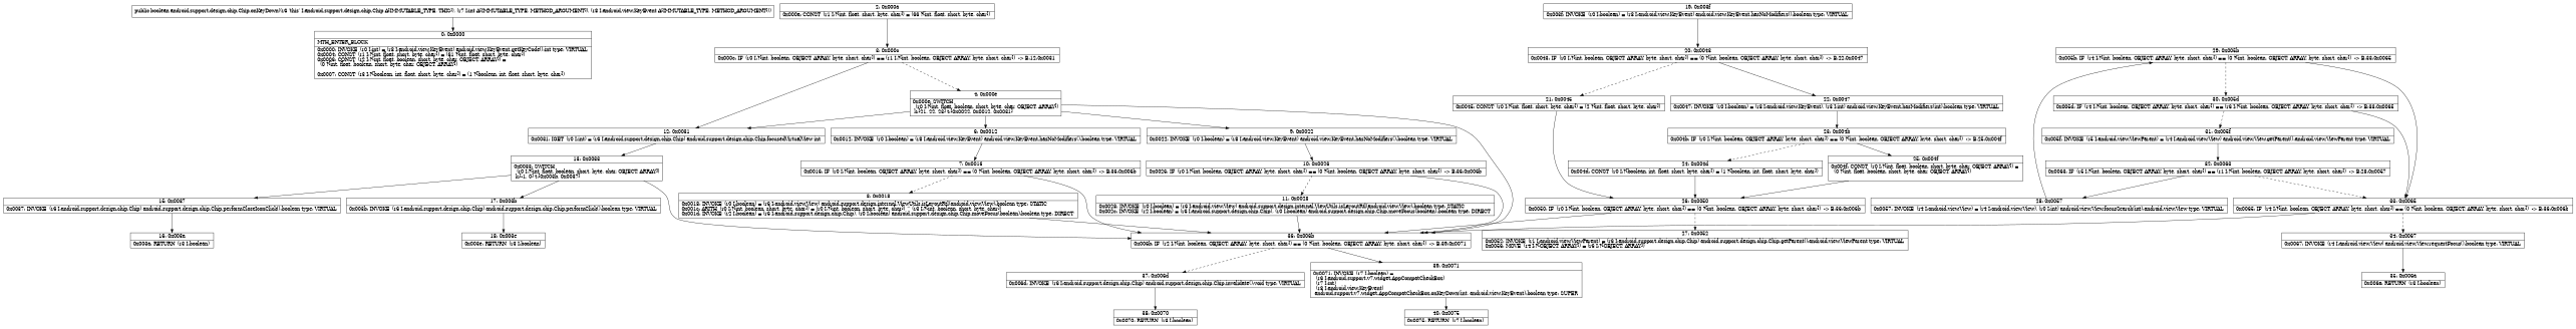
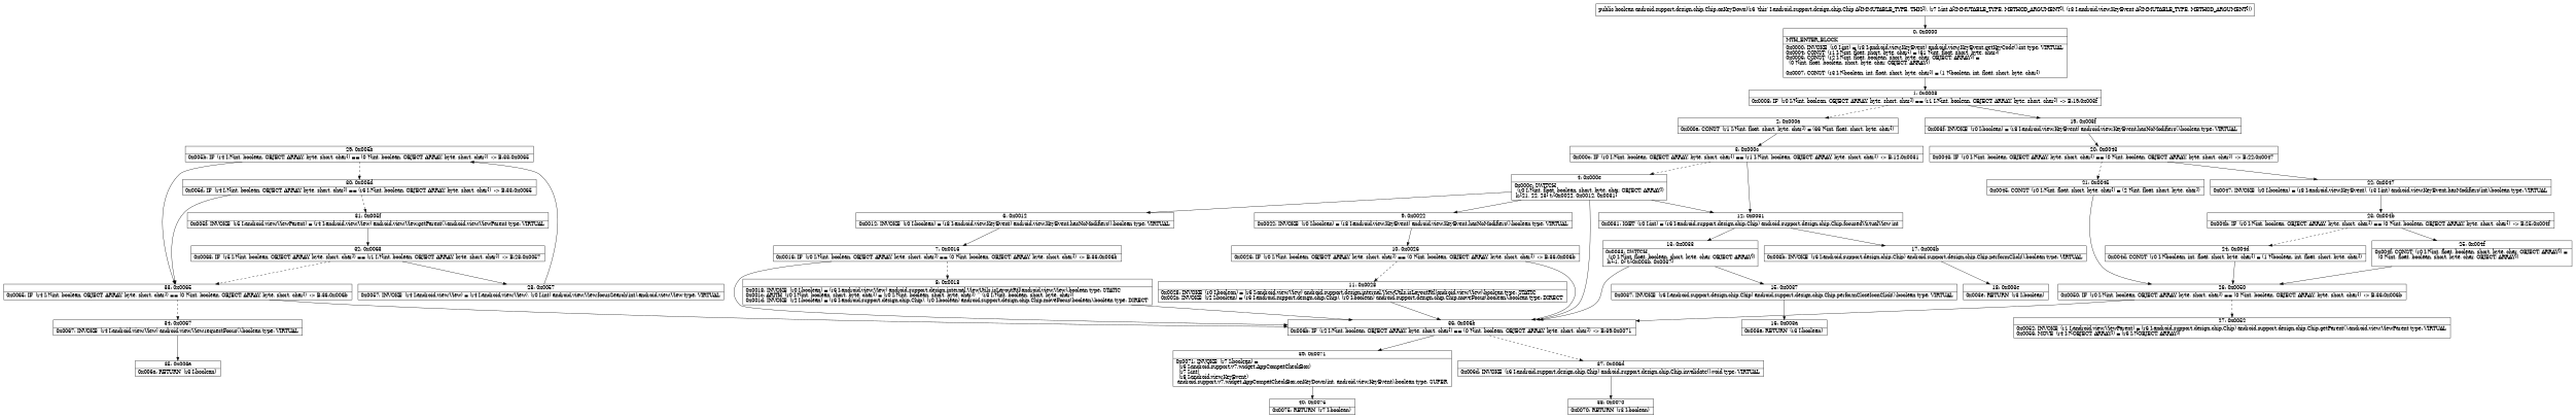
  digraph {
    node [shape=record]
    n1 [label="{0\:\ 0x0000|MTH_ENTER_BLOCK\l|0x0000: INVOKE  (r0 I:int) = (r8 I:android.view.KeyEvent) android.view.KeyEvent.getKeyCode():int type: VIRTUAL \l0x0004: CONST  (r1 I:?[int, float, short, byte, char]) = (61 ?[int, float, short, byte, char]) \l0x0006: CONST  (r2 I:?[int, float, boolean, short, byte, char, OBJECT, ARRAY]) = \l  (0 ?[int, float, boolean, short, byte, char, OBJECT, ARRAY])\l \l0x0007: CONST  (r3 I:?[boolean, int, float, short, byte, char]) = (1 ?[boolean, int, float, short, byte, char]) \l}"]
+   n2 [label="{1\:\ 0x0008|0x0008: IF  (r0 I:?[int, boolean, OBJECT, ARRAY, byte, short, char]) == (r1 I:?[int, boolean, OBJECT, ARRAY, byte, short, char])  \-\> B:19:0x003f \l}"]
    n3 [label="{2\:\ 0x000a|0x000a: CONST  (r1 I:?[int, float, short, byte, char]) = (66 ?[int, float, short, byte, char]) \l}"]
    n4 [label="{19\:\ 0x003f|0x003f: INVOKE  (r0 I:boolean) = (r8 I:android.view.KeyEvent) android.view.KeyEvent.hasNoModifiers():boolean type: VIRTUAL \l}"]
    n5 [label="{3\:\ 0x000c|0x000c: IF  (r0 I:?[int, boolean, OBJECT, ARRAY, byte, short, char]) == (r1 I:?[int, boolean, OBJECT, ARRAY, byte, short, char])  \-\> B:12:0x0031 \l}"]
    n6 [label="{20\:\ 0x0043|0x0043: IF  (r0 I:?[int, boolean, OBJECT, ARRAY, byte, short, char]) == (0 ?[int, boolean, OBJECT, ARRAY, byte, short, char])  \-\> B:22:0x0047 \l}"]
    n7 [label="{4\:\ 0x000e|0x000e: SWITCH  \l  (r0 I:?[int, float, boolean, short, byte, char, OBJECT, ARRAY])\l k:[21, 22, 23] t:[0x0022, 0x0012, 0x0031] \l}"]
    n8 [label="{12\:\ 0x0031|0x0031: IGET  (r0 I:int) = (r6 I:android.support.design.chip.Chip) android.support.design.chip.Chip.focusedVirtualView int \l}"]
    n9 [label="{6\:\ 0x0012|0x0012: INVOKE  (r0 I:boolean) = (r8 I:android.view.KeyEvent) android.view.KeyEvent.hasNoModifiers():boolean type: VIRTUAL \l}"]
    n10 [label="{9\:\ 0x0022|0x0022: INVOKE  (r0 I:boolean) = (r8 I:android.view.KeyEvent) android.view.KeyEvent.hasNoModifiers():boolean type: VIRTUAL \l}"]
    n11 [label="{36\:\ 0x006b|0x006b: IF  (r2 I:?[int, boolean, OBJECT, ARRAY, byte, short, char]) == (0 ?[int, boolean, OBJECT, ARRAY, byte, short, char])  \-\> B:39:0x0071 \l}"]
    n12 [label="{13\:\ 0x0033|0x0033: SWITCH  \l  (r0 I:?[int, float, boolean, short, byte, char, OBJECT, ARRAY])\l k:[\-1, 0] t:[0x003b, 0x0037] \l}"]
    n13 [label="{7\:\ 0x0016|0x0016: IF  (r0 I:?[int, boolean, OBJECT, ARRAY, byte, short, char]) == (0 ?[int, boolean, OBJECT, ARRAY, byte, short, char])  \-\> B:36:0x006b \l}"]
    n14 [label="{10\:\ 0x0026|0x0026: IF  (r0 I:?[int, boolean, OBJECT, ARRAY, byte, short, char]) == (0 ?[int, boolean, OBJECT, ARRAY, byte, short, char])  \-\> B:36:0x006b \l}"]
    n15 [label="{37\:\ 0x006d|0x006d: INVOKE  (r6 I:android.support.design.chip.Chip) android.support.design.chip.Chip.invalidate():void type: VIRTUAL \l}"]
    n16 [label="{39\:\ 0x0071|0x0071: INVOKE  (r7 I:boolean) = \l  (r6 I:android.support.v7.widget.AppCompatCheckBox)\l  (r7 I:int)\l  (r8 I:android.view.KeyEvent)\l android.support.v7.widget.AppCompatCheckBox.onKeyDown(int, android.view.KeyEvent):boolean type: SUPER \l}"]
    n17 [label="{8\:\ 0x0018|0x0018: INVOKE  (r0 I:boolean) = (r6 I:android.view.View) android.support.design.internal.ViewUtils.isLayoutRtl(android.view.View):boolean type: STATIC \l0x001c: ARITH  (r0 I:?[int, boolean, short, byte, char]) = (r0 I:?[int, boolean, short, byte, char]) ^ (r3 I:?[int, boolean, short, byte, char]) \l0x001d: INVOKE  (r2 I:boolean) = (r6 I:android.support.design.chip.Chip), (r0 I:boolean) android.support.design.chip.Chip.moveFocus(boolean):boolean type: DIRECT \l}"]
    n18 [label="{11\:\ 0x0028|0x0028: INVOKE  (r0 I:boolean) = (r6 I:android.view.View) android.support.design.internal.ViewUtils.isLayoutRtl(android.view.View):boolean type: STATIC \l0x002c: INVOKE  (r2 I:boolean) = (r6 I:android.support.design.chip.Chip), (r0 I:boolean) android.support.design.chip.Chip.moveFocus(boolean):boolean type: DIRECT \l}"]
    n19 [label="{15\:\ 0x0037|0x0037: INVOKE  (r6 I:android.support.design.chip.Chip) android.support.design.chip.Chip.performCloseIconClick():boolean type: VIRTUAL \l}"]
    n20 [label="{17\:\ 0x003b|0x003b: INVOKE  (r6 I:android.support.design.chip.Chip) android.support.design.chip.Chip.performClick():boolean type: VIRTUAL \l}"]
    n21 [label="{16\:\ 0x003a|0x003a: RETURN  (r3 I:boolean) \l}"]
    n22 [label="{18\:\ 0x003e|0x003e: RETURN  (r3 I:boolean) \l}"]
    n23 [label="{21\:\ 0x0045|0x0045: CONST  (r0 I:?[int, float, short, byte, char]) = (2 ?[int, float, short, byte, char]) \l}"]
    n24 [label="{22\:\ 0x0047|0x0047: INVOKE  (r0 I:boolean) = (r8 I:android.view.KeyEvent), (r3 I:int) android.view.KeyEvent.hasModifiers(int):boolean type: VIRTUAL \l}"]
    n25 [label="{26\:\ 0x0050|0x0050: IF  (r0 I:?[int, boolean, OBJECT, ARRAY, byte, short, char]) == (0 ?[int, boolean, OBJECT, ARRAY, byte, short, char])  \-\> B:36:0x006b \l}"]
    n26 [label="{23\:\ 0x004b|0x004b: IF  (r0 I:?[int, boolean, OBJECT, ARRAY, byte, short, char]) == (0 ?[int, boolean, OBJECT, ARRAY, byte, short, char])  \-\> B:25:0x004f \l}"]
    n27 [label="{27\:\ 0x0052|0x0052: INVOKE  (r1 I:android.view.ViewParent) = (r6 I:android.support.design.chip.Chip) android.support.design.chip.Chip.getParent():android.view.ViewParent type: VIRTUAL \l0x0056: MOVE  (r4 I:?[OBJECT, ARRAY]) = (r6 I:?[OBJECT, ARRAY]) \l}"]
    n28 [label="{24\:\ 0x004d|0x004d: CONST  (r0 I:?[boolean, int, float, short, byte, char]) = (1 ?[boolean, int, float, short, byte, char]) \l}"]
    n29 [label="{25\:\ 0x004f|0x004f: CONST  (r0 I:?[int, float, boolean, short, byte, char, OBJECT, ARRAY]) = \l  (0 ?[int, float, boolean, short, byte, char, OBJECT, ARRAY])\l \l}"]
    n30 [label="{28\:\ 0x0057|0x0057: INVOKE  (r4 I:android.view.View) = (r4 I:android.view.View), (r0 I:int) android.view.View.focusSearch(int):android.view.View type: VIRTUAL \l}"]
    n31 [label="{29\:\ 0x005b|0x005b: IF  (r4 I:?[int, boolean, OBJECT, ARRAY, byte, short, char]) == (0 ?[int, boolean, OBJECT, ARRAY, byte, short, char])  \-\> B:33:0x0065 \l}"]
    n32 [label="{30\:\ 0x005d|0x005d: IF  (r4 I:?[int, boolean, OBJECT, ARRAY, byte, short, char]) == (r6 I:?[int, boolean, OBJECT, ARRAY, byte, short, char])  \-\> B:33:0x0065 \l}"]
    n33 [label="{33\:\ 0x0065|0x0065: IF  (r4 I:?[int, boolean, OBJECT, ARRAY, byte, short, char]) == (0 ?[int, boolean, OBJECT, ARRAY, byte, short, char])  \-\> B:36:0x006b \l}"]
    n34 [label="{31\:\ 0x005f|0x005f: INVOKE  (r5 I:android.view.ViewParent) = (r4 I:android.view.View) android.view.View.getParent():android.view.ViewParent type: VIRTUAL \l}"]
    n35 [label="{34\:\ 0x0067|0x0067: INVOKE  (r4 I:android.view.View) android.view.View.requestFocus():boolean type: VIRTUAL \l}"]
    n36 [label="{32\:\ 0x0063|0x0063: IF  (r5 I:?[int, boolean, OBJECT, ARRAY, byte, short, char]) == (r1 I:?[int, boolean, OBJECT, ARRAY, byte, short, char])  \-\> B:28:0x0057 \l}"]
    n37 [label="{35\:\ 0x006a|0x006a: RETURN  (r3 I:boolean) \l}"]
    n38 [label="{38\:\ 0x0070|0x0070: RETURN  (r3 I:boolean) \l}"]
    n39 [label="{40\:\ 0x0075|0x0075: RETURN  (r7 I:boolean) \l}"]
    n40 [label="{public boolean android.support.design.chip.Chip.onKeyDown((r6 'this' I:android.support.design.chip.Chip A[IMMUTABLE_TYPE, THIS]), (r7 I:int A[IMMUTABLE_TYPE, METHOD_ARGUMENT]), (r8 I:android.view.KeyEvent A[IMMUTABLE_TYPE, METHOD_ARGUMENT])) }"]
+   n1 -> n2
+   n2 -> n3 [style=dashed]
+   n2 -> n4
    n3 -> n5
    n4 -> n6
    n5 -> n7 [style=dashed]
    n5 -> n8
    n6 -> n23 [style=dashed]
    n6 -> n24
    n7 -> n8
    n7 -> n9
    n7 -> n10
    n7 -> n11
    n8 -> n12
    n9 -> n13
    n10 -> n14
    n11 -> n15 [style=dashed]
    n11 -> n16
    n12 -> n11
    n12 -> n19
-   n12 -> n20
+   n8 -> n20
    n13 -> n11
    n13 -> n17 [style=dashed]
    n14 -> n11
    n14 -> n18 [style=dashed]
    n15 -> n38
    n16 -> n39
    n17 -> n11
    n18 -> n11
    n19 -> n21
    n20 -> n22
    n23 -> n25
    n24 -> n26
    n25 -> n11
    n25 -> n27 [style=dashed]
    n26 -> n28 [style=dashed]
    n26 -> n29
    n28 -> n25
    n29 -> n25
    n30 -> n31
    n31 -> n32 [style=dashed]
    n31 -> n33
    n32 -> n33
    n32 -> n34 [style=dashed]
    n33 -> n11
    n33 -> n35 [style=dashed]
    n34 -> n36
    n35 -> n37
    n36 -> n30
    n36 -> n33 [style=dashed]
    n40 -> n1
  }
